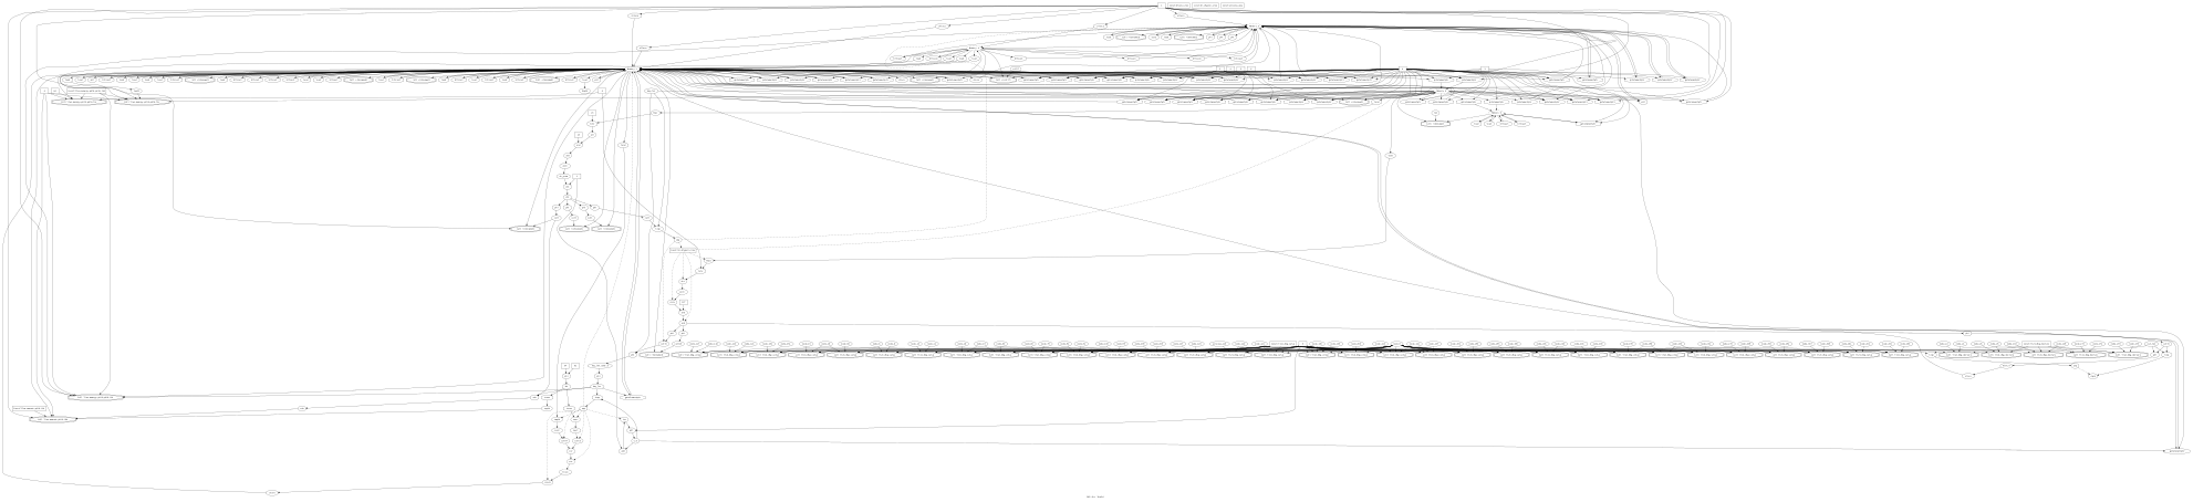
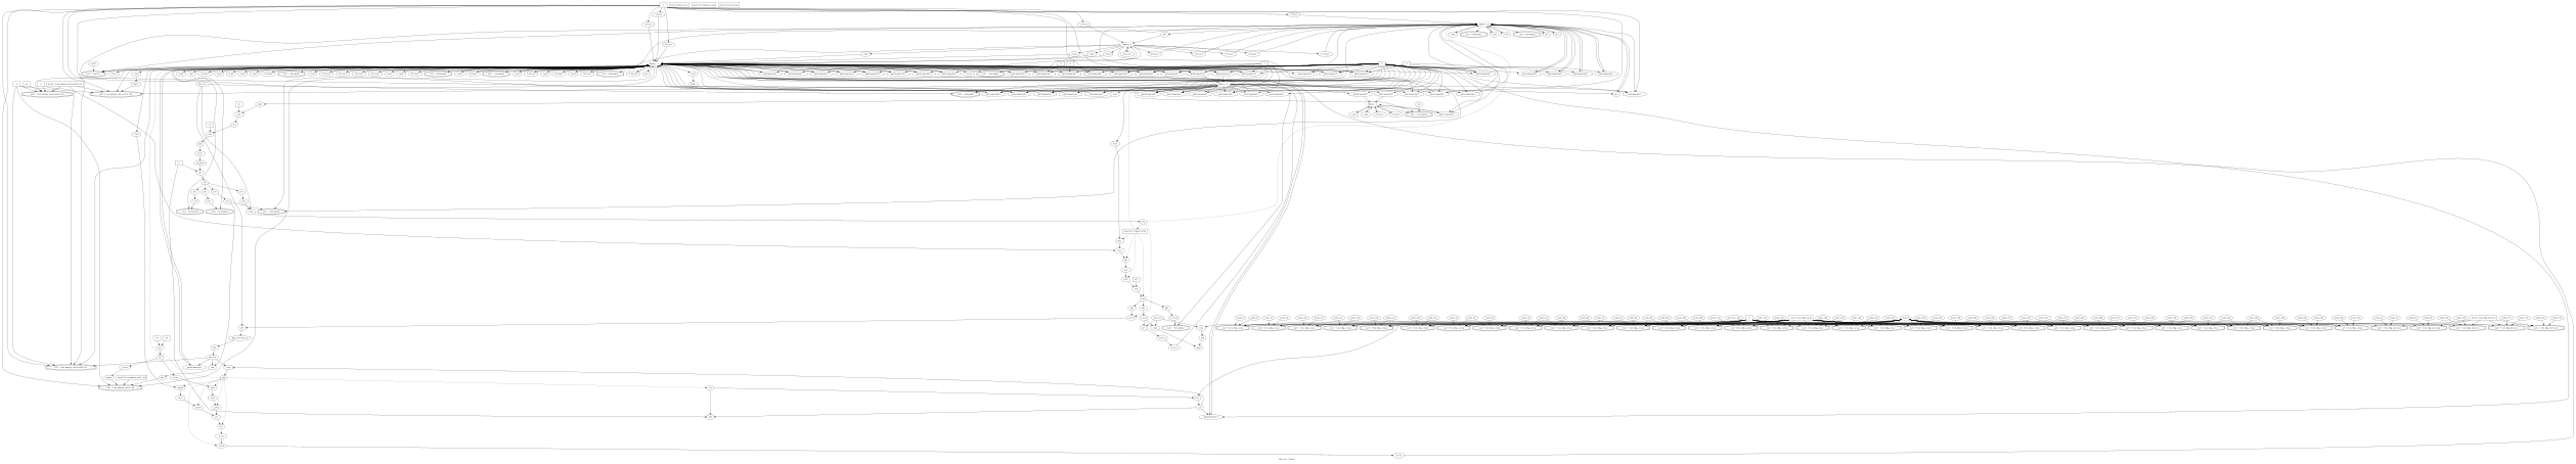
  digraph {
    fontname="Source Code Pro"
    label="DFG for 'Grafo' "
    node [fontname="Source Code Pro" shape=octagon style=solid]
    edge [fontname="Source Code Pro"]
    n1 [label="Memory 5" shape=ellipse style=dashed]
    n2 [label=load]
    n3 [label="Call *(Unnamed)" shape=doubleoctagon]
    n4 [label=load]
    n5 [label="Call *(Unnamed)" shape=doubleoctagon]
    n6 [label=load]
    n7 [label=getelementptr]
    n8 [label="Call *(Unnamed)" shape=doubleoctagon]
    n9 [label=getelementptr]
    n10 [label=phi]
    n11 [label=phi]
    n12 [label=getelementptr]
    n13 [label=getelementptr]
    n14 [label="Call *(call7)" shape=doubleoctagon]
    n15 [label="Call llvm.memcpy.p0i8.p0i8.i64" shape=doubleoctagon]
    n16 [label=phi]
    n17 [label=phi]
    n18 [label="Memory 4" shape=ellipse style=dashed]
    n19 [label=call7 shape=ellipse]
    n20 [label=bitcast]
    n21 [label=bitcast]
    n22 [label=bitcast]
    n23 [label=bitcast]
    n24 [label=bitcast]
    n25 [label=bitcast]
    n26 [label=load]
    n27 [label=load]
    n28 [label="Call *(Unnamed)" shape=doubleoctagon]
    n29 [label=load]
    n30 [label="Call *(Unnamed)" shape=doubleoctagon]
    n31 [label=load]
    n32 [label=alloca]
    n33 [label="Memory 1" shape=ellipse style=dashed]
    n34 [label="Call llvm.memcpy.p0i8.p0i8.i64" shape=doubleoctagon]
    n35 [label="Call llvm.memcpy.p0i8.p0i8.i64" shape=doubleoctagon]
    n36 [label=getelementptr]
    n37 [label=getelementptr]
    n38 [label=getelementptr]
    n39 [label=getelementptr]
    n40 [label=getelementptr]
    n41 [label=getelementptr]
    n42 [label=getelementptr]
    n43 [label=getelementptr]
    n44 [label=getelementptr]
    n45 [label=getelementptr]
    n46 [label=getelementptr]
    n47 [label=getelementptr]
    n48 [label=getelementptr]
    n49 [label=getelementptr]
    n50 [label=getelementptr]
    n51 [label=getelementptr]
    n52 [label=getelementptr]
    n53 [label=getelementptr]
    n54 [label=getelementptr]
    n55 [label=getelementptr]
    n56 [label=getelementptr]
    n57 [label=getelementptr]
    n58 [label=getelementptr]
    n59 [label=store]
    n60 [label=store]
    n61 [label=load]
    n62 [label=phi]
    n63 [label=bitcast]
    n64 [label=load]
    n65 [label=getelementptr]
    n66 [label="Call llvm.memset.p0i8.i64" shape=doubleoctagon]
    n67 [label=load]
    n68 [label=load]
    n69 [label=load]
    n70 [label=load]
    n71 [label=bitcast]
    n72 [label="Call *(Unnamed)" shape=doubleoctagon]
    n73 [label=load]
    n74 [label=bitcast]
    n75 [label="Call *(Unnamed)" shape=doubleoctagon]
    n76 [label=bitcast]
    n77 [label=bitcast]
    n78 [label=bitcast]
    n79 [label=load]
    n80 [label=load]
    n81 [label=bitcast]
    n82 [label="Call *(Unnamed)" shape=doubleoctagon]
    n83 [label=load]
    n84 [label=bitcast]
    n85 [label="Call *(Unnamed)" shape=doubleoctagon]
    n86 [label=load]
    n87 [label=bitcast]
    n88 [label="Call *(Unnamed)" shape=doubleoctagon]
    n89 [label=load]
    n90 [label=bitcast]
    n91 [label="Call *(Unnamed)" shape=doubleoctagon]
    n92 [label=load]
    n93 [label=bitcast]
    n94 [label="Call *(Unnamed)" shape=doubleoctagon]
    n95 [label=bitcast]
    n96 [label=load]
    n97 [label=load]
    n98 [label=phi]
    n99 [label=lshr]
    n100 [label=shr shape=ellipse]
    n101 [label=zext]
    n102 [label=conv shape=ellipse]
    n103 [label=8 shape=box]
    n104 [label=and]
    n105 [label=and shape=ellipse]
    n106 [label=phi]
    n107 [label=phi]
    n108 [label=phi]
    node_251 [shape=ellipse]
    n110 [label="Call llvm.dbg.value" shape=doubleoctagon]
    node_252 [shape=ellipse]
    n112 [label="Call llvm.dbg.value" shape=doubleoctagon]
    node_15 [shape=ellipse]
    n114 [label="Call llvm.dbg.declare" shape=doubleoctagon]
    node_21 [shape=ellipse]
    node_22 [shape=ellipse]
    n117 [label="Call llvm.dbg.value" shape=doubleoctagon]
    n118 [label="Const:llvm.dbg.declare" shape=box]
    n119 [label="Call llvm.dbg.declare" shape=doubleoctagon]
    n120 [label="Call llvm.dbg.declare" shape=doubleoctagon]
    n121 [label="Call llvm.dbg.declare" shape=doubleoctagon]
    n122 [label="Call llvm.dbg.declare" shape=doubleoctagon]
    node_25 [shape=ellipse]
    node_26 [shape=ellipse]
    n125 [label=getelementptr]
    n126 [label="Memory 0" shape=ellipse style=dashed]
    n127 [label=getelementptr]
    n128 [label=getelementptr]
    n129 [label=load]
    n130 [label=load]
    n131 [label=getelementptr]
    n132 [label=getelementptr]
    n133 [label=getelementptr]
    n134 [label=getelementptr]
    n135 [label=getelementptr]
    n136 [label=getelementptr]
    n137 [label=getelementptr]
    n138 [label=getelementptr]
    n139 [label=getelementptr]
    n140 [label="Call *(Unnamed)" shape=doubleoctagon]
    n141 [label=getelementptr]
    n142 [label=getelementptr]
    n143 [label=getelementptr]
    n144 [label=getelementptr]
    n145 [label=getelementptr]
    n146 [label=tmp1 shape=ellipse]
    n147 [label=tmp1 shape=ellipse]
    n148 [label="Memory 6" shape=ellipse style=dashed]
    n149 [label=lshr]
    n150 [label=getelementptr]
    n151 [label=bitcast]
    n152 [label=load]
    n153 [label=load]
    n154 [label=bitcast]
    n155 [label=0 shape=box]
    n156 [label=tmp10 shape=ellipse]
    n157 [label=tmp22 shape=ellipse]
    n158 [label=tmp24 shape=ellipse]
    n159 [label=zext]
    n160 [label=call shape=ellipse]
    n161 [label=icmp]
    n162 [label=cmp shape=ellipse]
    n163 [label=call5 shape=ellipse]
    n164 [label="Const:br_digest_size" shape=box]
    n165 [label=phi]
    n166 [label="key_len.addr.0" shape=ellipse]
    n167 [label="Const:block_size" shape=box]
    node_12 [shape=ellipse]
    n169 [label="Call llvm.dbg.value" shape=doubleoctagon]
    node_13 [shape=ellipse]
    node_18 [shape=ellipse]
    n172 [label="Call llvm.dbg.value" shape=doubleoctagon]
    node_19 [shape=ellipse]
    n174 [label="Call llvm.dbg.value" shape=doubleoctagon]
    n175 [label=key_len shape=ellipse]
    n176 [label=phi]
    n177 [label=2 shape=box]
    n178 [label=3 shape=box]
-   n179 [label=4 shape=box]
    n180 [label="Call llvm.dbg.value" shape=doubleoctagon]
    node_58 [shape=ellipse]
    n182 [label="Const:br_digest_size" shape=box]
    node_63 [shape=ellipse]
    n184 [label=key_len shape=ellipse]
    n185 [label=sub]
    n186 [label=icmp]
    node_16 [shape=ellipse]
    n188 [label=shl shape=ellipse]
    n189 [label=phi]
    n190 [label=phi]
    n191 [label=phi]
    n192 [label=phi]
    n193 [label=call shape=ellipse]
    n194 [label=call shape=ellipse]
    n195 [label=call shape=ellipse]
    n196 [label=shl]
    n197 [label=1 shape=box]
    n198 [label=add]
    n199 [label=inc shape=ellipse]
    n200 [label=phi]
    node_8 [shape=ellipse]
    node_9 [shape=ellipse]
    n203 [label="Call llvm.dbg.value" shape=doubleoctagon]
    n204 [label="Call llvm.dbg.value" shape=doubleoctagon]
    n205 [label="Call llvm.dbg.value" shape=doubleoctagon]
    n206 [label="Call llvm.dbg.value" shape=doubleoctagon]
    n207 [label="Call llvm.dbg.value" shape=doubleoctagon]
    n208 [label="Call llvm.dbg.value" shape=doubleoctagon]
    n209 [label="Call llvm.dbg.value" shape=doubleoctagon]
    n210 [label="Call llvm.dbg.value" shape=doubleoctagon]
    n211 [label="Call llvm.dbg.value" shape=doubleoctagon]
    n212 [label="Call llvm.dbg.value" shape=doubleoctagon]
    n213 [label="Call llvm.dbg.value" shape=doubleoctagon]
    n214 [label="Call llvm.dbg.value" shape=doubleoctagon]
    n215 [label="Call llvm.dbg.value" shape=doubleoctagon]
    n216 [label="Call llvm.dbg.value" shape=doubleoctagon]
    n217 [label="Call llvm.dbg.value" shape=doubleoctagon]
    n218 [label="Call llvm.dbg.value" shape=doubleoctagon]
    n219 [label="Call llvm.dbg.value" shape=doubleoctagon]
    n220 [label="Call llvm.dbg.value" shape=doubleoctagon]
    n221 [label="Call llvm.dbg.value" shape=doubleoctagon]
    n222 [label="Call llvm.dbg.value" shape=doubleoctagon]
    n223 [label="Call llvm.dbg.value" shape=doubleoctagon]
    n224 [label="Call llvm.dbg.value" shape=doubleoctagon]
    n225 [label="Call llvm.dbg.value" shape=doubleoctagon]
    n226 [label="Call llvm.dbg.value" shape=doubleoctagon]
    n227 [label="Call llvm.dbg.value" shape=doubleoctagon]
    n228 [label=54 shape=box]
    n229 [label=phi]
    n230 [label=bb]
    n231 [label=trunc]
    n232 [label=trunc]
    n233 [label="Const:process_key" shape=box]
    n234 [label=92 shape=box]
    node_79 [shape=ellipse]
    node_80 [shape=ellipse]
    n237 [label=shr shape=ellipse]
    n238 [label=and]
    n239 [label=and shape=ellipse]
    n240 [label=zext]
    n241 [label=23 shape=box]
    n242 [label=sh_prom shape=ellipse]
    n243 [label=15 shape=box]
    node_91 [shape=ellipse]
    node_92 [shape=ellipse]
    n246 [label=5 shape=box]
    node_99 [shape=ellipse]
    node_100 [shape=ellipse]
    n249 [label=alloca]
    n250 [label=0 shape=box]
    n251 [label=icmp]
    n252 [label="u.0" shape=ellipse]
    n253 [label=cmp shape=ellipse]
    n254 [label=cmp6 shape=ellipse]
    n255 [label=1 shape=box]
    n256 [label=alloca]
    n257 [label=alloca]
    n258 [label=alloca]
    n259 [label="Const:llvm.dbg.value" shape=box]
    node_6 [shape=ellipse]
    node_204 [shape=ellipse]
    n262 [label=call5 shape=ellipse]
    n263 [label=icmp]
    n264 [label=phi]
    n265 [label="hlen.0" shape=ellipse]
    node_208 [shape=ellipse]
    n267 [label=call10 shape=ellipse]
    n268 [label=127 shape=box]
    node_114 [shape=ellipse]
    n270 [label=process_115 shape=ellipse]
    node_117 [shape=ellipse]
    node_118 [shape=ellipse]
+   node_120 [shape=ellipse]
    node_121 [shape=ellipse]
    node_123 [shape=ellipse]
    node_124 [shape=ellipse]
    node_126 [shape=ellipse]
    node_127 [shape=ellipse]
    node_129 [shape=ellipse]
    node_130 [shape=ellipse]
    n281 [label=sub shape=ellipse]
    node_135 [shape=ellipse]
    node_136 [shape=ellipse]
    n284 [label=cmp shape=ellipse]
    n285 [label=conv shape=ellipse]
    n286 [label=conv3 shape=ellipse]
    n287 [label=conv4 shape=ellipse]
    n288 [label=xor shape=ellipse]
    n289 [label=conv5 shape=ellipse]
    n290 [label=0 shape=box]
    n291 [label="Const:llvm.memcpy.p0i8.p0i8.i64" shape=box]
    node_143 [shape=ellipse]
    node_144 [shape=ellipse]
    n294 [label=zext]
    n295 [label=xor]
    n296 [label=trunc]
    n297 [label=store]
    n298 [label=tmp14 shape=ellipse]
    node_167 [shape=ellipse]
    n300 [label="Const:llvm.memset.p0i8.i64" shape=box]
    node_192 [shape=ellipse]
    node_193 [shape=ellipse]
    node_195 [shape=ellipse]
    node_196 [shape=ellipse]
    node_198 [shape=ellipse]
    node_199 [shape=ellipse]
    node_203 [shape=ellipse]
    node_209 [shape=ellipse]
    n309 [label=6 shape=box]
    n310 [label=64 shape=box]
    n311 [label=store]
    node_232 [shape=ellipse]
    node_233 [shape=ellipse]
    n314 [label=out_len shape=ellipse]
    node_245 [shape=ellipse]
    node_246 [shape=ellipse]
    node_248
    node_249 [shape=ellipse]
    n319 [label=len shape=ellipse]
    node_266 [shape=ellipse]
+   node_267 [shape=ellipse]
    node_269 [shape=ellipse]
    node_270 [shape=ellipse]
    node_272 [shape=ellipse]
    node_273 [shape=ellipse]
    node_275 [shape=ellipse]
    node_276 [shape=ellipse]
    node_281 [shape=ellipse]
    node_282 [shape=ellipse]
    node_292 [shape=ellipse]
    node_293 [shape=ellipse]
    node_307 [shape=ellipse]
    node_308 [shape=ellipse]
    n1 -> n2
    n1 -> n3
    n1 -> n4
    n1 -> n5
    n1 -> n6
    n1 -> n7
    n1 -> n8
    n1 -> n9
    n1 -> n10
    n1 -> n11
    n1 -> n12
    n1 -> n13
    n1 -> n14
    n1 -> n15
    n1 -> n16
    n1 -> n17
    n2 -> n1
    n4 -> n1
    n6 -> n1
    n7 -> n1
    n9 -> n1
    n10 -> n1
    n11 -> n1
    n12 -> n1
    n13 -> n1
    n16 -> n18
    n17 -> n1
    n18 -> n14
    n18 -> n20
    n18 -> n21
    n18 -> n22
    n18 -> n23
    n18 -> n24
    n18 -> n25
    n18 -> n26
    n18 -> n27
    n18 -> n28
    n18 -> n29
    n18 -> n30
    n18 -> n31
    n19 -> n14
    n20 -> n18
    n21 -> n1
    n22 -> n1
    n23 -> n1
    n24 -> n1
    n25 -> n1
    n26 -> n33
    n27 -> n33
    n29 -> n33
    n31 -> n33
    n32 -> n1
    n33 -> n14
    n33 -> n15
    n33 -> n28
    n33 -> n30
    n33 -> n34
    n33 -> n35
    n33 -> n36
    n33 -> n37
    n33 -> n38
    n33 -> n39
    n33 -> n40
    n33 -> n41
    n33 -> n42
    n33 -> n43
    n33 -> n44
    n33 -> n45
    n33 -> n46
    n33 -> n47
    n33 -> n48
    n33 -> n49
    n33 -> n50
    n33 -> n51
    n33 -> n52
    n33 -> n53
    n33 -> n54
    n33 -> n55
    n33 -> n56
    n33 -> n57
    n33 -> n58
    n33 -> n59
    n33 -> n60
    n33 -> n61
    n33 -> n62
    n33 -> n63
    n33 -> n64
    n33 -> n65
    n33 -> n66
    n33 -> n67
    n33 -> n68
    n33 -> n69
    n33 -> n70
    n33 -> n71
    n33 -> n72
    n33 -> n73
    n33 -> n74
    n33 -> n75
    n33 -> n76
    n33 -> n77
    n33 -> n78
    n33 -> n79
    n33 -> n80
    n33 -> n81
    n33 -> n82
    n33 -> n83
    n33 -> n84
    n33 -> n85
    n33 -> n86
    n33 -> n87
    n33 -> n88
    n33 -> n89
    n33 -> n90
    n33 -> n91
    n33 -> n92
    n33 -> n93
    n33 -> n94
    n33 -> n95
    n33 -> n96
    n33 -> n97
    n33 -> n98
    n36 -> n1
    n37 -> n1
    n38 -> n1
    n39 -> n126
    n40 -> n126
    n41 -> n33
    n42 -> n33
    n43 -> n33
    n44 -> n33
    n45 -> n33
    n46 -> n33
    n47 -> n33
    n48 -> n33
    n49 -> n33
    n50 -> n33
    n51 -> n33
    n52 -> n33
    n53 -> n33
    n54 -> n33
    n55 -> n33
    n56 -> n33
    n57 -> n33
    n58 -> n33
    n59 -> n1
    n60 -> n18
    n61 -> n33
    n62 -> n33
    n63 -> n33
    n64 -> n156
    n65 -> n33
    n67 -> n33
    n68 -> n33
    n69 -> n33
    n70 -> n33
    n71 -> n33
    n73 -> n33
    n74 -> n33
    n76 -> n33
    n77 -> n33
    n78 -> n33
    n79 -> n33
    n80 -> n33
    n81 -> n33
    n83 -> n33
    n84 -> n33
    n86 -> n33
    n87 -> n33
    n89 -> n33
    n90 -> n33
    n92 -> n33
    n93 -> n33
    n95 -> n33
    n96 -> n157
    n97 -> n158
    n98 -> n33
    n99 -> n100
    n100 -> n101
    n101 -> n102
    n102 -> n104
    n103 -> n34
    n103 -> n99
    n104 -> n105
    n105 -> n106
    n105 -> n107
    n105 -> n108
    n106 -> n163
    n107 -> n262
    n108 -> n267
    node_251 -> n110
    node_252 -> n110
    node_15 -> n112
    node_21 -> n114
    node_22 -> n114
    n118 -> n114
    n118 -> n119
    n118 -> n120
    n118 -> n121
    n118 -> n122
    node_25 -> n119
    node_26 -> n119
    n125 -> n1
    n126 -> n5
    n126 -> n11
    n126 -> n35
    n126 -> n125
    n126 -> n127
    n126 -> n128
    n126 -> n129
    n126 -> n130
    n126 -> n131
    n126 -> n132
    n126 -> n133
    n126 -> n134
    n126 -> n135
    n126 -> n136
    n126 -> n137
    n126 -> n138
    n126 -> n139
    n126 -> n140
    n126 -> n141
    n126 -> n142
    n126 -> n143
    n126 -> n144
    n126 -> n145
    n127 -> n1
    n128 -> n1
    n129 -> n146
    n130 -> n147
    n131 -> n33
    n132 -> n33
    n133 -> n33
    n134 -> n33
    n135 -> n33
    n136 -> n33
    n137 -> n33
    n138 -> n148
    n139 -> n148
    n141 -> n33
    n142 -> n33
    n143 -> n33
    n144 -> n33
    n145 -> n33
    n146 -> n149
    n147 -> n99
    n148 -> n140
    n148 -> n150
    n148 -> n151
    n148 -> n152
    n148 -> n153
    n148 -> n154
    n149 -> n237
    n150 -> n148
    n151 -> n148
    n152 -> n148
    n153 -> n148
    n154 -> n148
    n155 -> n7
    n155 -> n9
    n155 -> n12
    n155 -> n13
    n155 -> n36
    n155 -> n37
    n155 -> n38
    n155 -> n39
    n155 -> n40
    n155 -> n41
    n155 -> n42
    n155 -> n43
    n155 -> n44
    n155 -> n45
    n155 -> n46
    n155 -> n47
    n155 -> n48
    n155 -> n49
    n155 -> n50
    n155 -> n51
    n155 -> n52
    n155 -> n53
    n155 -> n54
    n155 -> n55
    n155 -> n56
    n155 -> n57
    n155 -> n58
    n155 -> n125
    n155 -> n127
    n155 -> n128
    n155 -> n131
    n155 -> n132
    n155 -> n133
    n155 -> n134
    n155 -> n135
    n155 -> n136
    n155 -> n137
    n155 -> n138
    n155 -> n139
    n155 -> n141
    n155 -> n142
    n155 -> n143
    n155 -> n144
    n155 -> n145
    n155 -> n150
    n156 -> n159
    n157 -> n35
    n159 -> n287
    n160 -> n161
    n161 -> n162
    n162 -> n1 [style=dashed]
    n162 -> n163 [style=dashed]
    n162 -> n164 [style=dashed]
    n163 -> n165
    n164 -> n100 [style=dashed]
    n164 -> n102 [style=dashed]
    n164 -> n105 [style=dashed]
    n164 -> n126 [style=dashed]
    n164 -> n147 [style=dashed]
    n165 -> n166
    n166 -> n176
    node_12 -> n169
    node_13 -> n169
    node_18 -> n172
    node_19 -> n172
    node_19 -> n174
    n175 -> n5
    n175 -> n161
    n175 -> n165
    n176 -> n184
    n177 -> n36
    n177 -> n43
    n177 -> n47
    n177 -> n52
    n177 -> n128
    n177 -> n136
    n177 -> n137
    n177 -> n144
    n177 -> n145
    n178 -> n37
    n178 -> n44
    n178 -> n55
    n178 -> n150
-   n179 -> n38
-   n179 -> n50
-   n179 -> n57
    node_58 -> n180
    node_63 -> n174
    n184 -> n15
    n184 -> n65
    n184 -> n185
    n184 -> n186
    n185 -> n281
    n186 -> n284
    node_16 -> n112
    node_16 -> n180
    n188 -> n189
    n188 -> n190
    n188 -> n191
    n188 -> n192
    n189 -> n193
    n190 -> n194
    n191 -> n195
    n192 -> n160
    n193 -> n30
    n193 -> n185
    n194 -> n88
    n195 -> n75
    n196 -> n188
    n197 -> n196
    n197 -> n198
-   n198 -> n199
+   n199 -> n198
    n199 -> n200
    n200 -> n252
    node_8 -> n117
    node_9 -> n110
    node_9 -> n112
    node_9 -> n114
    node_9 -> n117
    node_9 -> n119
    node_9 -> n120
    node_9 -> n121
    node_9 -> n122
    node_9 -> n169
    node_9 -> n172
    node_9 -> n174
    node_9 -> n180
    node_9 -> n203
    node_9 -> n204
    node_9 -> n205
    node_9 -> n206
    node_9 -> n207
    node_9 -> n208
    node_9 -> n209
    node_9 -> n210
    node_9 -> n211
    node_9 -> n212
    node_9 -> n213
    node_9 -> n214
    node_9 -> n215
    node_9 -> n216
    node_9 -> n217
    node_9 -> n218
    node_9 -> n219
    node_9 -> n220
    node_9 -> n221
    node_9 -> n222
    node_9 -> n223
    node_9 -> n224
    node_9 -> n225
    node_9 -> n226
    node_9 -> n227
    n228 -> n229
    n229 -> n230
    n230 -> n231
    n230 -> n232
    n231 -> n285
    n232 -> n298
    n234 -> n229
    node_79 -> n203
    node_80 -> n203
    n237 -> n238
    n238 -> n239
    n239 -> n240
    n240 -> n242
    n241 -> n149
    n242 -> n196
    n243 -> n238
    node_91 -> n204
    node_92 -> n204
    n246 -> n46
    node_99 -> n205
    node_100 -> n205
    n249 -> n18
    n250 -> n110
    n250 -> n112
    n250 -> n117
    n250 -> n169
    n250 -> n172
    n250 -> n174
    n250 -> n180
    n250 -> n200
    n250 -> n203
    n250 -> n204
    n250 -> n205
    n250 -> n206
    n250 -> n207
    n250 -> n208
    n250 -> n209
    n250 -> n210
    n250 -> n211
    n250 -> n212
    n250 -> n213
    n250 -> n214
    n250 -> n215
    n250 -> n216
    n250 -> n217
    n250 -> n218
    n250 -> n219
    n250 -> n220
    n250 -> n221
    n250 -> n222
    n250 -> n223
    n250 -> n224
    n250 -> n225
    n250 -> n226
    n250 -> n227
    n250 -> n251
    n251 -> n253
    n252 -> n41
    n252 -> n186
    n252 -> n198
    n253 -> n254 [style=dashed]
    n255 -> n15
    n255 -> n32
    n255 -> n35
    n255 -> n39
    n255 -> n40
    n255 -> n66
    n255 -> n127
    n255 -> n134
    n255 -> n135
    n255 -> n143
    n255 -> n249
    n255 -> n256
    n255 -> n257
    n255 -> n258
    n256 -> n33
    n257 -> n33
    n258 -> n33
    n259 -> n110
    n259 -> n112
    n259 -> n117
    n259 -> n169
    n259 -> n172
    n259 -> n174
    n259 -> n180
    n259 -> n203
    n259 -> n204
    n259 -> n205
    n259 -> n206
    n259 -> n207
    n259 -> n208
    n259 -> n209
    n259 -> n210
    n259 -> n211
    n259 -> n212
    n259 -> n213
    n259 -> n214
    n259 -> n215
    n259 -> n216
    n259 -> n217
    n259 -> n218
    n259 -> n219
    n259 -> n220
    n259 -> n221
    n259 -> n222
    n259 -> n223
    n259 -> n224
    n259 -> n225
    n259 -> n226
    n259 -> n227
    node_6 -> n117
    node_204 -> n218
    n262 -> n263
    n262 -> n264
    n263 -> n254
    n264 -> n265
    n265 -> n311
    node_208 -> n206
    n267 -> n91
    n268 -> n104
    node_114 -> n207
    n270 -> n207
    node_117 -> n208
    node_118 -> n208
+   node_120 -> n209
    node_121 -> n209
    node_123 -> n210
    node_124 -> n210
    node_126 -> n211
    node_127 -> n211
    node_129 -> n120
    node_130 -> n120
    n281 -> n66
    node_135 -> n212
    node_136 -> n212
    n284 -> n33 [style=dashed]
    n284 -> n156 [style=dashed]
    n284 -> n199 [style=dashed]
    n284 -> n285 [style=dashed]
    n284 -> n286 [style=dashed]
    n284 -> n287 [style=dashed]
    n284 -> n288 [style=dashed]
    n284 -> n289 [style=dashed]
    n285 -> n294
    n286 -> n295
    n287 -> n295
    n288 -> n296
    n289 -> n297
    n290 -> n15
    n290 -> n34
    n290 -> n35
    n290 -> n66
    n291 -> n15
    n291 -> n34
    n291 -> n35
    node_143 -> n213
    node_144 -> n213
    node_144 -> n214
    n294 -> n286
    n295 -> n288
    n296 -> n289
    n297 -> n33
    n298 -> n66
    node_167 -> n214
    n300 -> n66
    node_192 -> n215
    node_193 -> n215
    node_195 -> n216
    node_196 -> n216
    node_198 -> n217
    node_198 -> n220
    node_199 -> n217
    node_203 -> n218
    node_209 -> n206
    n309 -> n48
    n309 -> n53
    n310 -> n34
    n311 -> n33
    node_232 -> n219
    node_233 -> n219
    node_233 -> n220
    n314 -> n251
    n314 -> n263
    n314 -> n264
    node_245 -> n221
    node_246 -> n221
    node_248 -> n222
    node_249 -> n222
    n319 -> n140
    node_266 -> n223
+   node_267 -> n223
    node_269 -> n224
    node_270 -> n224
    node_272 -> n121
    node_273 -> n121
    node_275 -> n122
    node_276 -> n122
    node_281 -> n225
    node_282 -> n225
    node_292 -> n226
    node_293 -> n226
    node_307 -> n227
    node_308 -> n227
  }
